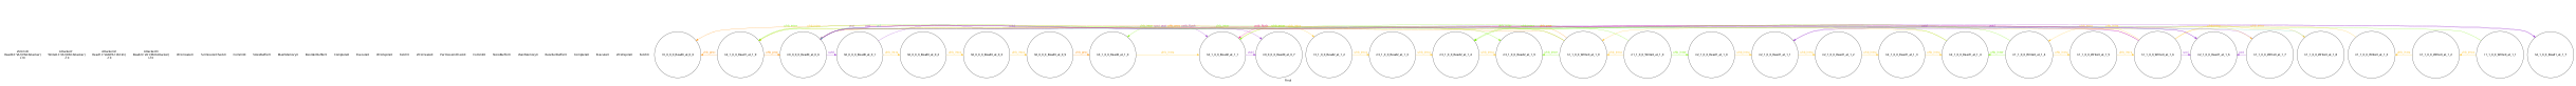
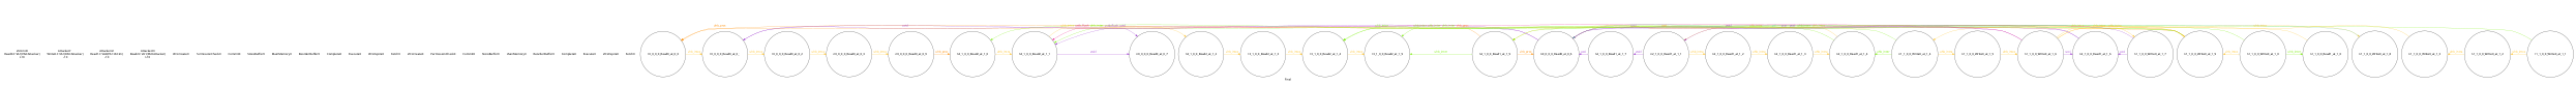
  digraph {
    fontname="Noto Sans"
    label=Final
    splines=true
    node [fontname="Noto Sans" shape=circle]
    edge [color=goldenrod1 constraint=false fontcolor=goldenrod1 fontname="Noto Sans"]
    n1 [label="Victim.I0\nRead0.C VA1(PA0:Attacker)\nL10\n" shape=none]
    n2 [label="Attacker.I1\nWrite0.C VA1(PA0:Attacker)\nL10\n" shape=none]
    n3 [label="Attacker.I2\nRead1.C VA0(PA1:Victim)\nL10\n" shape=none]
    n4 [label="Attacker.I3\nRead2.C VA1(PA0:Attacker)\nL10\n" shape=none]
    n5 [label=ViCLCreate0 shape=none]
    n6 [label=PermissionCheck0 shape=none]
    n7 [label=Commit0 shape=none]
    n8 [label=StoreBuffer0 shape=none]
    n9 [label=MainMemory0 shape=none]
    n10 [label=ReorderBuffer0 shape=none]
    n11 [label=Complete0 shape=none]
    n12 [label=Execute0 shape=none]
    n13 [label=ViCLExpire0 shape=none]
    n14 [label=Fetch0 shape=none]
    n15 [label=ViCLCreate0 shape=none]
    n16 [label=PermissionCheck0 shape=none]
    n17 [label=Commit0 shape=none]
    n18 [label=StoreBuffer0 shape=none]
    n19 [label=MainMemory0 shape=none]
    n20 [label=ReorderBuffer0 shape=none]
    n21 [label=Complete0 shape=none]
    n22 [label=Execute0 shape=none]
    n23 [label=ViCLExpire0 shape=none]
    n24 [label=Fetch0 shape=none]
    n0_0_0_0_Read0_at_0_0
    n0_0_0_0_Read0_at_0_1
    n0_0_0_0_Read0_at_0_2
    n0_0_0_0_Read0_at_0_7
    n0_0_0_0_Read0_at_0_3
    n0_0_0_0_Read0_at_0_9
    n3_1_0_0_Read2_at_1_0
    n0_0_0_0_Read0_at_0_6
    n3_1_0_0_Read2_at_1_1
    n3_1_0_0_Read2_at_1_2
    n2_1_0_0_Read1_at_1_0
    n2_1_0_0_Read1_at_1_1
    n2_1_0_0_Read1_at_1_2
    n2_1_0_0_Read1_at_1_7
    n2_1_0_0_Read1_at_1_3
    n2_1_0_0_Read1_at_1_4
    n2_1_0_0_Read1_at_1_9
    n3_1_0_0_Read2_at_1_4
    n3_1_0_0_Read2_at_1_9
    n2_1_0_0_Read1_at_1_6
    n3_1_0_0_Read2_at_1_3
    n1_1_0_0_Write0_at_1_0
    n1_1_0_0_Write0_at_1_9
    n1_1_0_0_Write0_at_1_1
    n1_1_0_0_Write0_at_1_2
    n1_1_0_0_Write0_at_1_3
    n1_1_0_0_Write0_at_1_4
    n1_1_0_0_Write0_at_1_5
    n1_1_0_0_Write0_at_1_6
    n1_1_0_0_Write0_at_1_7
    n1_1_0_0_Write0_at_1_8
+   n0_0_0_0_Read0_at_0_0 -> n0_0_0_0_Read0_at_0_1 [label=uhb_intra]
    n0_0_0_0_Read0_at_0_1 -> n0_0_0_0_Read0_at_0_2 [label=uhb_intra]
    n0_0_0_0_Read0_at_0_1 -> n0_0_0_0_Read0_at_0_7 [color=darkorchid fontcolor=darkorchid label=uvicl]
    n0_0_0_0_Read0_at_0_2 -> n0_0_0_0_Read0_at_0_3 [label=uhb_intra]
    n0_0_0_0_Read0_at_0_3 -> n0_0_0_0_Read0_at_0_9 [label=uhb_intra]
    n0_0_0_0_Read0_at_0_9 -> n3_1_0_0_Read2_at_1_0 [color=darkorange fontcolor=darkorange label=uhb_proc]
    n3_1_0_0_Read2_at_1_0 -> n3_1_0_0_Read2_at_1_1 [label=uhb_intra]
    n0_0_0_0_Read0_at_0_6 -> n0_0_0_0_Read0_at_0_1 [color=darkorchid fontcolor=darkorchid label=uvicl]
    n0_0_0_0_Read0_at_0_6 -> n3_1_0_0_Read2_at_1_1 [color=darkorchid fontcolor=darkorchid label=ustb_flush]
    n3_1_0_0_Read2_at_1_1 -> n0_0_0_0_Read0_at_0_7 [color=darkorchid fontcolor=darkorchid label=uvicl]
    n3_1_0_0_Read2_at_1_1 -> n3_1_0_0_Read2_at_1_2 [label=uhb_intra]
    n3_1_0_0_Read2_at_1_2 -> n3_1_0_0_Read2_at_1_3 [label=uhb_intra]
    n2_1_0_0_Read1_at_1_0 -> n2_1_0_0_Read1_at_1_1 [label=uhb_intra]
    n2_1_0_0_Read1_at_1_1 -> n2_1_0_0_Read1_at_1_2 [label=uhb_intra]
    n2_1_0_0_Read1_at_1_1 -> n2_1_0_0_Read1_at_1_7 [color=darkorchid fontcolor=darkorchid label=uvicl]
    n2_1_0_0_Read1_at_1_2 -> n2_1_0_0_Read1_at_1_3 [label=uhb_intra]
    n2_1_0_0_Read1_at_1_7 -> n0_0_0_0_Read0_at_0_6 [color=darkorchid fontcolor=darkorchid label=ucci]
    n2_1_0_0_Read1_at_1_3 -> n2_1_0_0_Read1_at_1_4 [label=uhb_intra]
    n2_1_0_0_Read1_at_1_4 -> n2_1_0_0_Read1_at_1_9 [label=uhb_intra]
    n2_1_0_0_Read1_at_1_4 -> n3_1_0_0_Read2_at_1_4 [color=chartreuse2 fontcolor=chartreuse2 label=uhb_inter]
    n2_1_0_0_Read1_at_1_9 -> n0_0_0_0_Read0_at_0_0 [color=darkorange fontcolor=darkorange label=uhb_proc]
    n2_1_0_0_Read1_at_1_9 -> n0_0_0_0_Read0_at_0_6 [color=darkorange fontcolor=darkorange label=uhb_proc]
    n2_1_0_0_Read1_at_1_9 -> n3_1_0_0_Read2_at_1_9 [color=chartreuse2 fontcolor=chartreuse2 label=uhb_inter]
    n3_1_0_0_Read2_at_1_4 -> n3_1_0_0_Read2_at_1_9 [label=uhb_intra]
-   n0_0_0_0_Read0_at_0_6 -> n2_1_0_0_Read1_at_1_6 [color=darkorchid fontcolor=darkorchid label=ucci]
+   n2_1_0_0_Read1_at_1_6 -> n0_0_0_0_Read0_at_0_6 [color=darkorchid fontcolor=darkorchid label=ucci]
    n2_1_0_0_Read1_at_1_6 -> n2_1_0_0_Read1_at_1_1 [color=darkorchid fontcolor=darkorchid label=uvicl]
    n3_1_0_0_Read2_at_1_3 -> n3_1_0_0_Read2_at_1_4 [label=uhb_intra]
    n1_1_0_0_Write0_at_1_0 -> n3_1_0_0_Read2_at_1_0 [color=chartreuse2 fontcolor=chartreuse2 label=uhb_inter]
    n1_1_0_0_Write0_at_1_0 -> n2_1_0_0_Read1_at_1_0 [color=chartreuse2 fontcolor=chartreuse2 label=uhb_inter]
    n1_1_0_0_Write0_at_1_0 -> n1_1_0_0_Write0_at_1_9 [label=uhb_intra]
    n1_1_0_0_Write0_at_1_9 -> n0_0_0_0_Read0_at_0_0 [color=darkorange fontcolor=darkorange label=uhb_proc]
-   n1_1_0_0_Write0_at_1_9 -> n0_0_0_0_Read0_at_0_6 [color=darkorange fontcolor=darkorange label=uhb_proc]
+   n1_1_0_0_Write0_at_1_9 -> n0_0_0_0_Read0_at_0_6 [color=darkorange fontcolor=darkorange label=ucci]
    n1_1_0_0_Write0_at_1_9 -> n2_1_0_0_Read1_at_1_9 [color=chartreuse2 fontcolor=chartreuse2 label=uhb_inter]
    n1_1_0_0_Write0_at_1_9 -> n3_1_0_0_Read2_at_1_9 [color=chartreuse2 fontcolor=chartreuse2 label=uhb_inter]
    n1_1_0_0_Write0_at_1_1 -> n3_1_0_0_Read2_at_1_1 [color=chartreuse2 fontcolor=chartreuse2 label=uhb_inter]
    n1_1_0_0_Write0_at_1_1 -> n1_1_0_0_Write0_at_1_2 [label=uhb_intra]
    n1_1_0_0_Write0_at_1_2 -> n1_1_0_0_Write0_at_1_3 [label=uhb_intra]
    n1_1_0_0_Write0_at_1_3 -> n1_1_0_0_Write0_at_1_4 [label=uhb_intra]
    n1_1_0_0_Write0_at_1_4 -> n2_1_0_0_Read1_at_1_4 [color=chartreuse2 fontcolor=chartreuse2 label=uhb_inter]
    n1_1_0_0_Write0_at_1_4 -> n3_1_0_0_Read2_at_1_4 [color=chartreuse2 fontcolor=chartreuse2 label=uhb_inter]
    n1_1_0_0_Write0_at_1_4 -> n1_1_0_0_Write0_at_1_5 [label=uhb_intra]
    n1_1_0_0_Write0_at_1_5 -> n1_1_0_0_Write0_at_1_6 [label=uhb_intra]
    n1_1_0_0_Write0_at_1_6 -> n0_0_0_0_Read0_at_0_6 [color=darkorchid fontcolor=darkorchid label=ucci]
    n1_1_0_0_Write0_at_1_6 -> n3_1_0_0_Read2_at_1_1 [color=deeppink2 fontcolor=deeppink2 label=ustb_flush]
    n1_1_0_0_Write0_at_1_6 -> n2_1_0_0_Read1_at_1_6 [color=darkorchid fontcolor=darkorchid label=ucci]
    n1_1_0_0_Write0_at_1_6 -> n1_1_0_0_Write0_at_1_9 [label=uhb_intra]
    n1_1_0_0_Write0_at_1_6 -> n1_1_0_0_Write0_at_1_7 [label=uhb_intra]
    n1_1_0_0_Write0_at_1_6 -> n1_1_0_0_Write0_at_1_8 [label=uhb_intra]
    n1_1_0_0_Write0_at_1_7 -> n0_0_0_0_Read0_at_0_6 [color=darkorchid fontcolor=darkorchid label=ucci]
    n1_1_0_0_Write0_at_1_7 -> n2_1_0_0_Read1_at_1_6 [color=darkorchid fontcolor=darkorchid label=ucci]
    n1_1_0_0_Write0_at_1_8 -> n0_0_0_0_Read0_at_0_6 [color=aquamarine3 fontcolor=aquamarine3 label=urf]
  }
